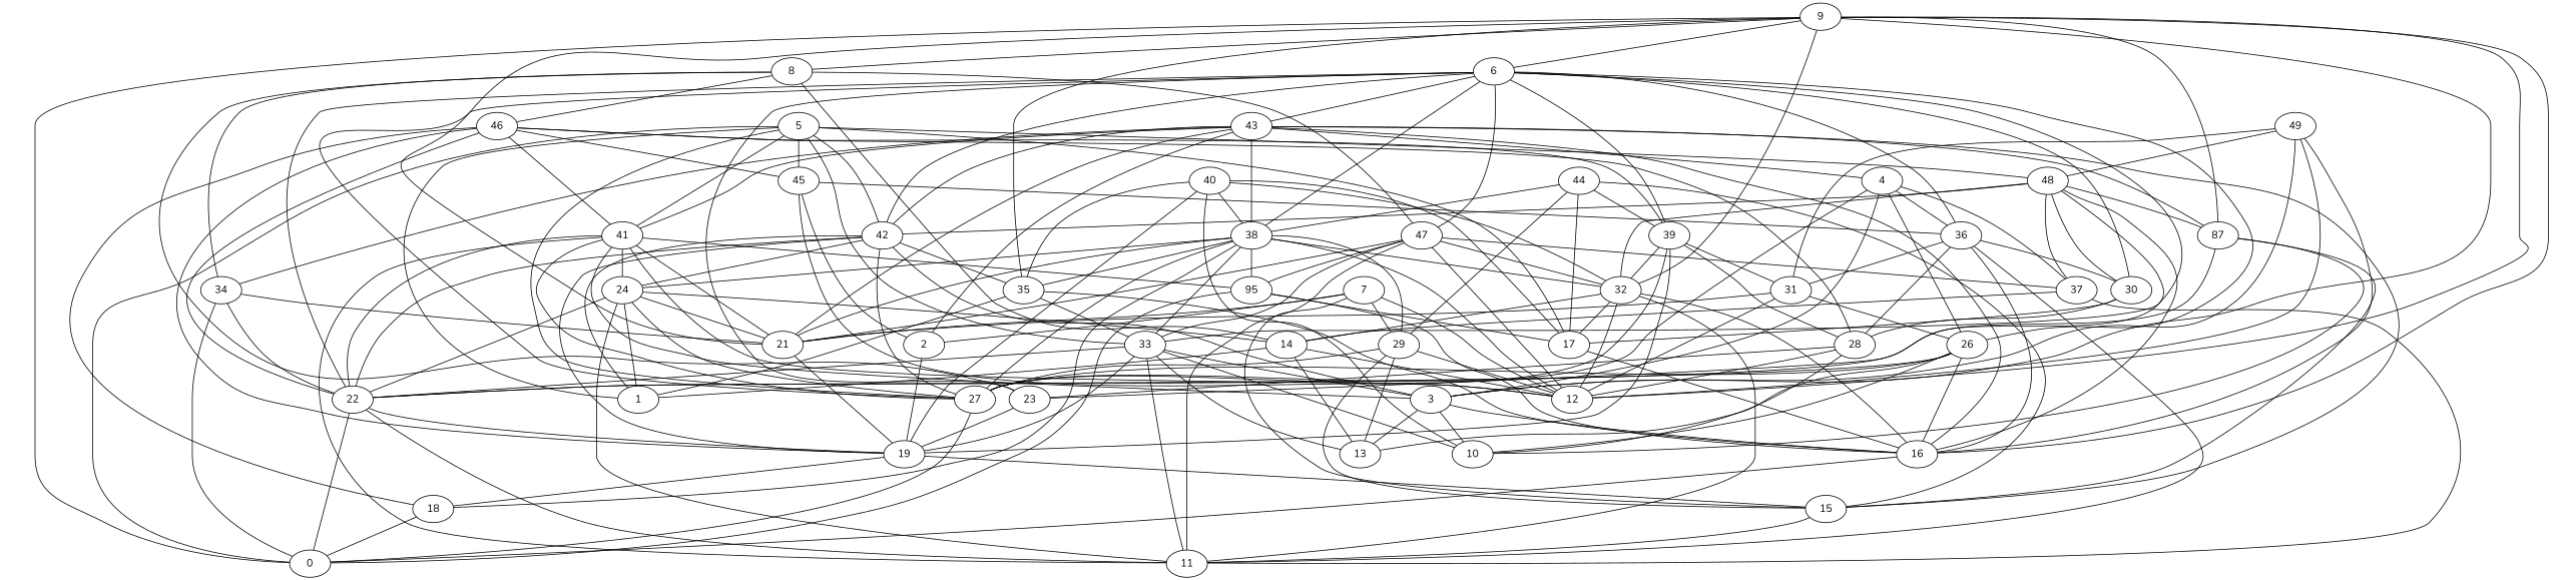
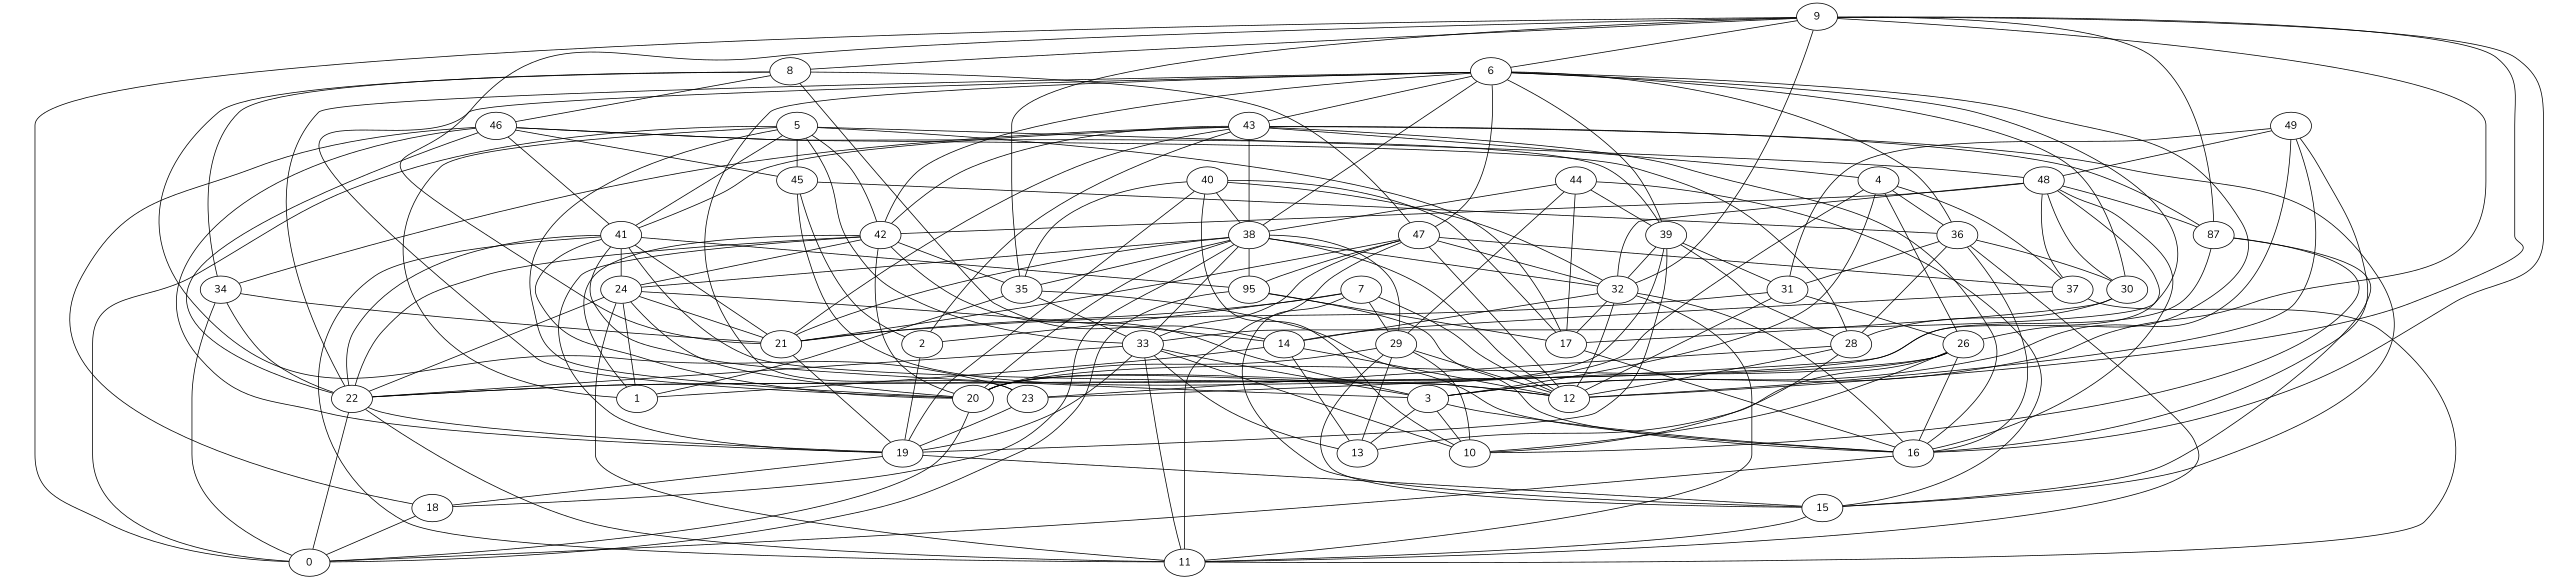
  digraph {
    fontname=Nunito
    node [fontname=Nunito]
    edge [color=black dir=none fontname=Nunito]
    48
    42
    32
    23
    16
    n6 [label=87]
    37
    30
    35
    3
    19
    24
-   20 [label=27]
+   20
    33
    22
    12
    11
    14
    17
    9
    6
    8
    21
    0
    43
    36
    26
    47
    39
    38
    34
    46
    15
    10
    1
    13
    18
    49
    31
    2
    4
    41
    n43 [label=95]
    29
    28
    5
    45
    44
    7
    40
    subgraph sub_1 {
      48
      42
      32
      23
      16
      n6
      37
      30
      35
      3
      19
      24
      20
      33
      22
      12
      11
      14
      17
      9
      6
      8
      21
      0
      43
      36
      26
      47
      39
      38
      34
      46
      15
      10
      1
      13
      18
      49
      31
      2
      4
      41
      n43
      29
      28
      5
      45
      44
      7
      40
    }
    48 -> 42
    48 -> 32
    48 -> 23
    48 -> 16
    48 -> n6
    48 -> 37
    48 -> 30
    42 -> 35
    42 -> 3
    42 -> 19
    42 -> 24
    42 -> 20
    42 -> 22
    42 -> 1
    32 -> 16
    32 -> 12
    32 -> 11
    32 -> 14
    32 -> 17
    23 -> 19
    16 -> 0
    n6 -> 22
    n6 -> 15
    n6 -> 10
    37 -> 11
    37 -> 14
    30 -> 17
    30 -> 28
    35 -> 16
    35 -> 33
    35 -> 1
    3 -> 16
    3 -> 10
    3 -> 13
    19 -> 15
    19 -> 18
    24 -> 20
    24 -> 22
    24 -> 11
    24 -> 14
    24 -> 21
    24 -> 1
    20 -> 0
    33 -> 3
    33 -> 19
    33 -> 22
    33 -> 11
    33 -> 10
    33 -> 13
    22 -> 19
    22 -> 11
    22 -> 0
    14 -> 12
    14 -> 1
    14 -> 13
    17 -> 16
    9 -> 32
    9 -> 16
    9 -> n6
    9 -> 35
    9 -> 3
    9 -> 12
    9 -> 6
    9 -> 8
    9 -> 21
    9 -> 0
    6 -> 42
    6 -> 23
    6 -> 30
    6 -> 20
    6 -> 33
    6 -> 22
    6 -> 43
    6 -> 36
    6 -> 26
    6 -> 47
    6 -> 39
    6 -> 38
    8 -> 23
    8 -> 14
    8 -> 47
    8 -> 34
    8 -> 46
    21 -> 19
    43 -> 42
    43 -> 16
    43 -> n6
    43 -> 21
    43 -> 38
    43 -> 34
    43 -> 15
    43 -> 2
    43 -> 4
    43 -> 41
    36 -> 16
    36 -> 30
    36 -> 11
    36 -> 31
    36 -> 28
    26 -> 16
    26 -> 20
    26 -> 22
    26 -> 10
    26 -> 13
    47 -> 32
    47 -> 37
    47 -> 33
    47 -> 12
    47 -> 11
    47 -> 21
    47 -> n43
    39 -> 32
    39 -> 19
    39 -> 20
    39 -> 31
    39 -> 28
    38 -> 32
    38 -> 35
    38 -> 24
    38 -> 20
    38 -> 33
    38 -> 12
    38 -> 21
    38 -> 18
    38 -> n43
    38 -> 29
    34 -> 22
    34 -> 21
    34 -> 0
    46 -> 19
    46 -> 22
    46 -> 39
    46 -> 18
    46 -> 41
    46 -> 28
    46 -> 45
    15 -> 11
    18 -> 0
    49 -> 48
    49 -> 16
    49 -> 3
    49 -> 12
    49 -> 31
    31 -> 12
    31 -> 21
    31 -> 26
    2 -> 19
    4 -> 37
    4 -> 3
    4 -> 20
    4 -> 36
    4 -> 26
    41 -> 3
    41 -> 24
    41 -> 20
    41 -> 22
    41 -> 12
    41 -> 11
    41 -> 21
    41 -> n43
    n43 -> 16
    n43 -> 17
    n43 -> 0
    29 -> 20
    29 -> 12
    29 -> 15
+   29 -> 10
    29 -> 13
    28 -> 23
    28 -> 12
    28 -> 10
    5 -> 48
    5 -> 42
    5 -> 20
    5 -> 33
    5 -> 17
    5 -> 0
    5 -> 1
    5 -> 41
    5 -> 45
    45 -> 12
    45 -> 36
    45 -> 2
    44 -> 17
    44 -> 39
    44 -> 38
    44 -> 15
    44 -> 29
    7 -> 12
    7 -> 21
    7 -> 15
    7 -> 2
    7 -> 29
    40 -> 32
    40 -> 35
    40 -> 19
    40 -> 17
    40 -> 38
    40 -> 10
  }
